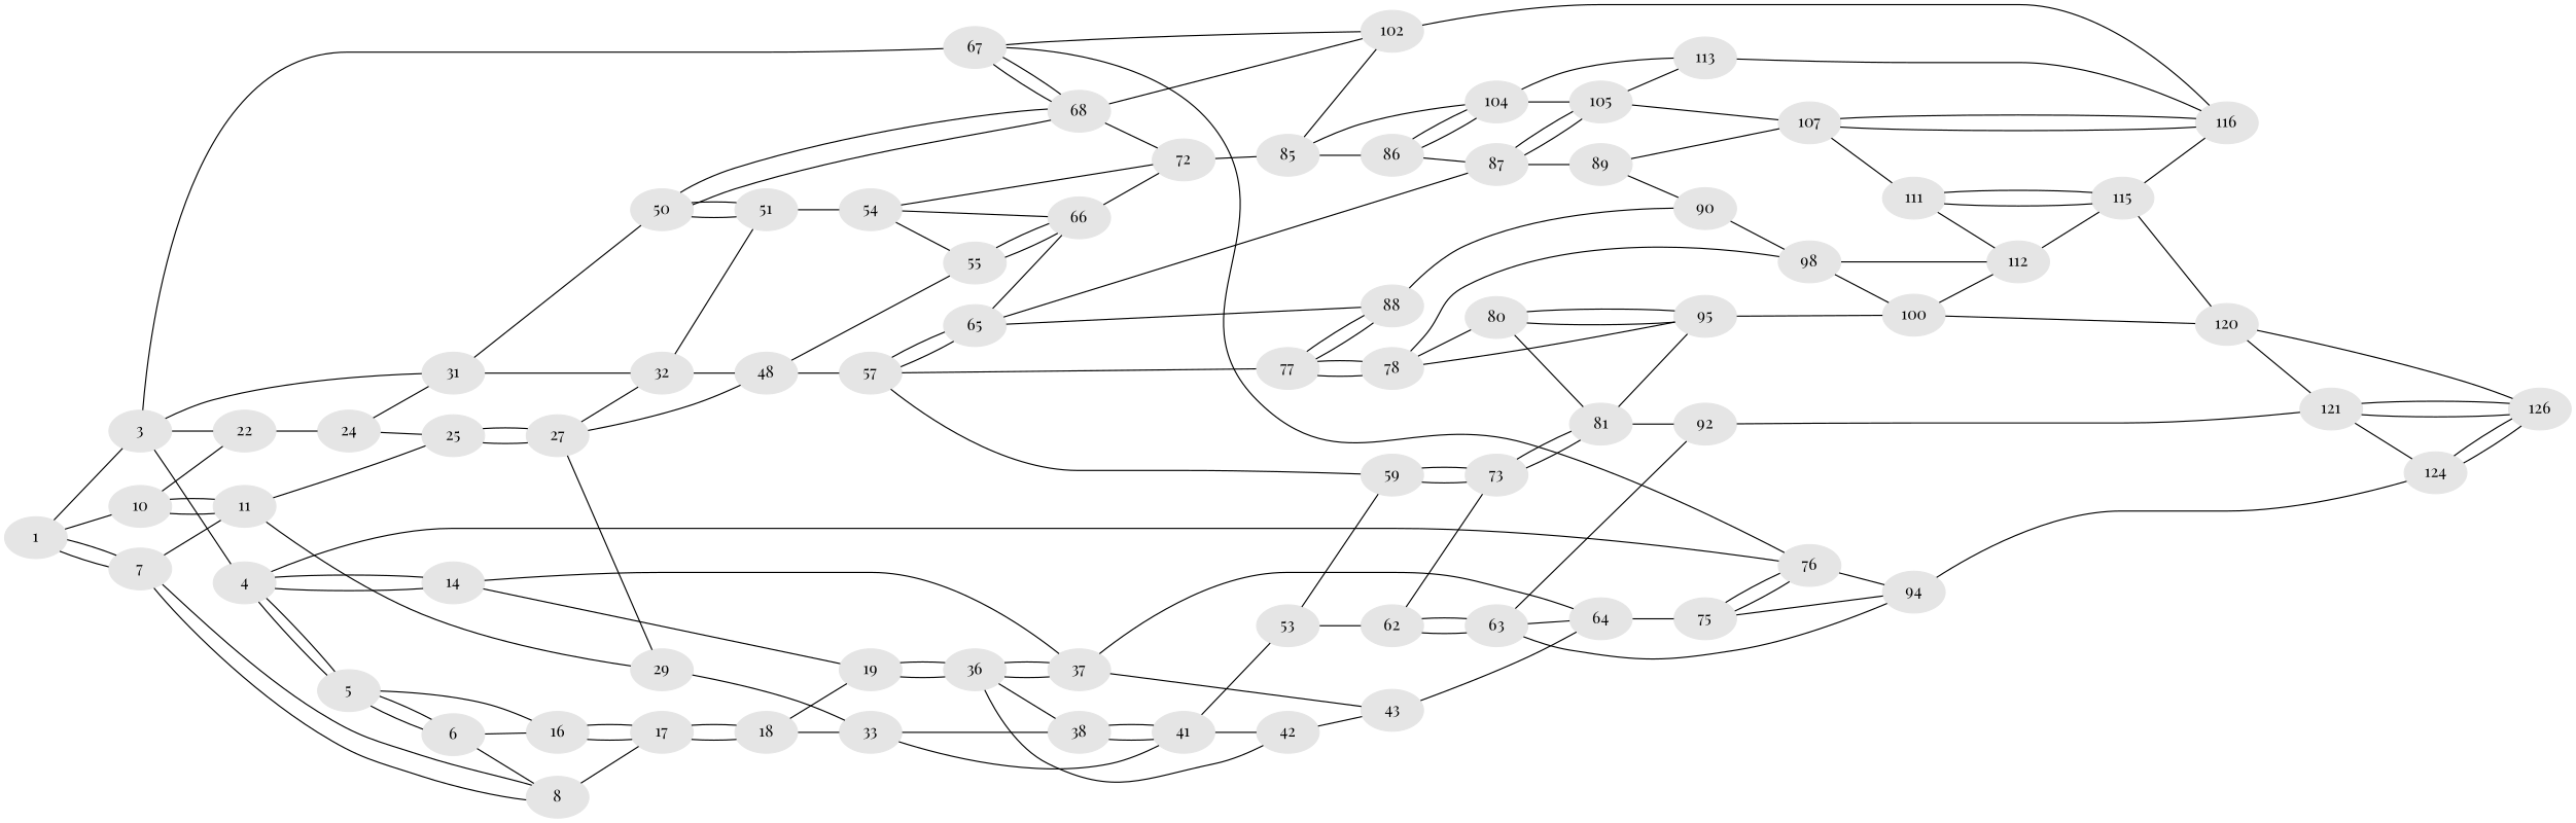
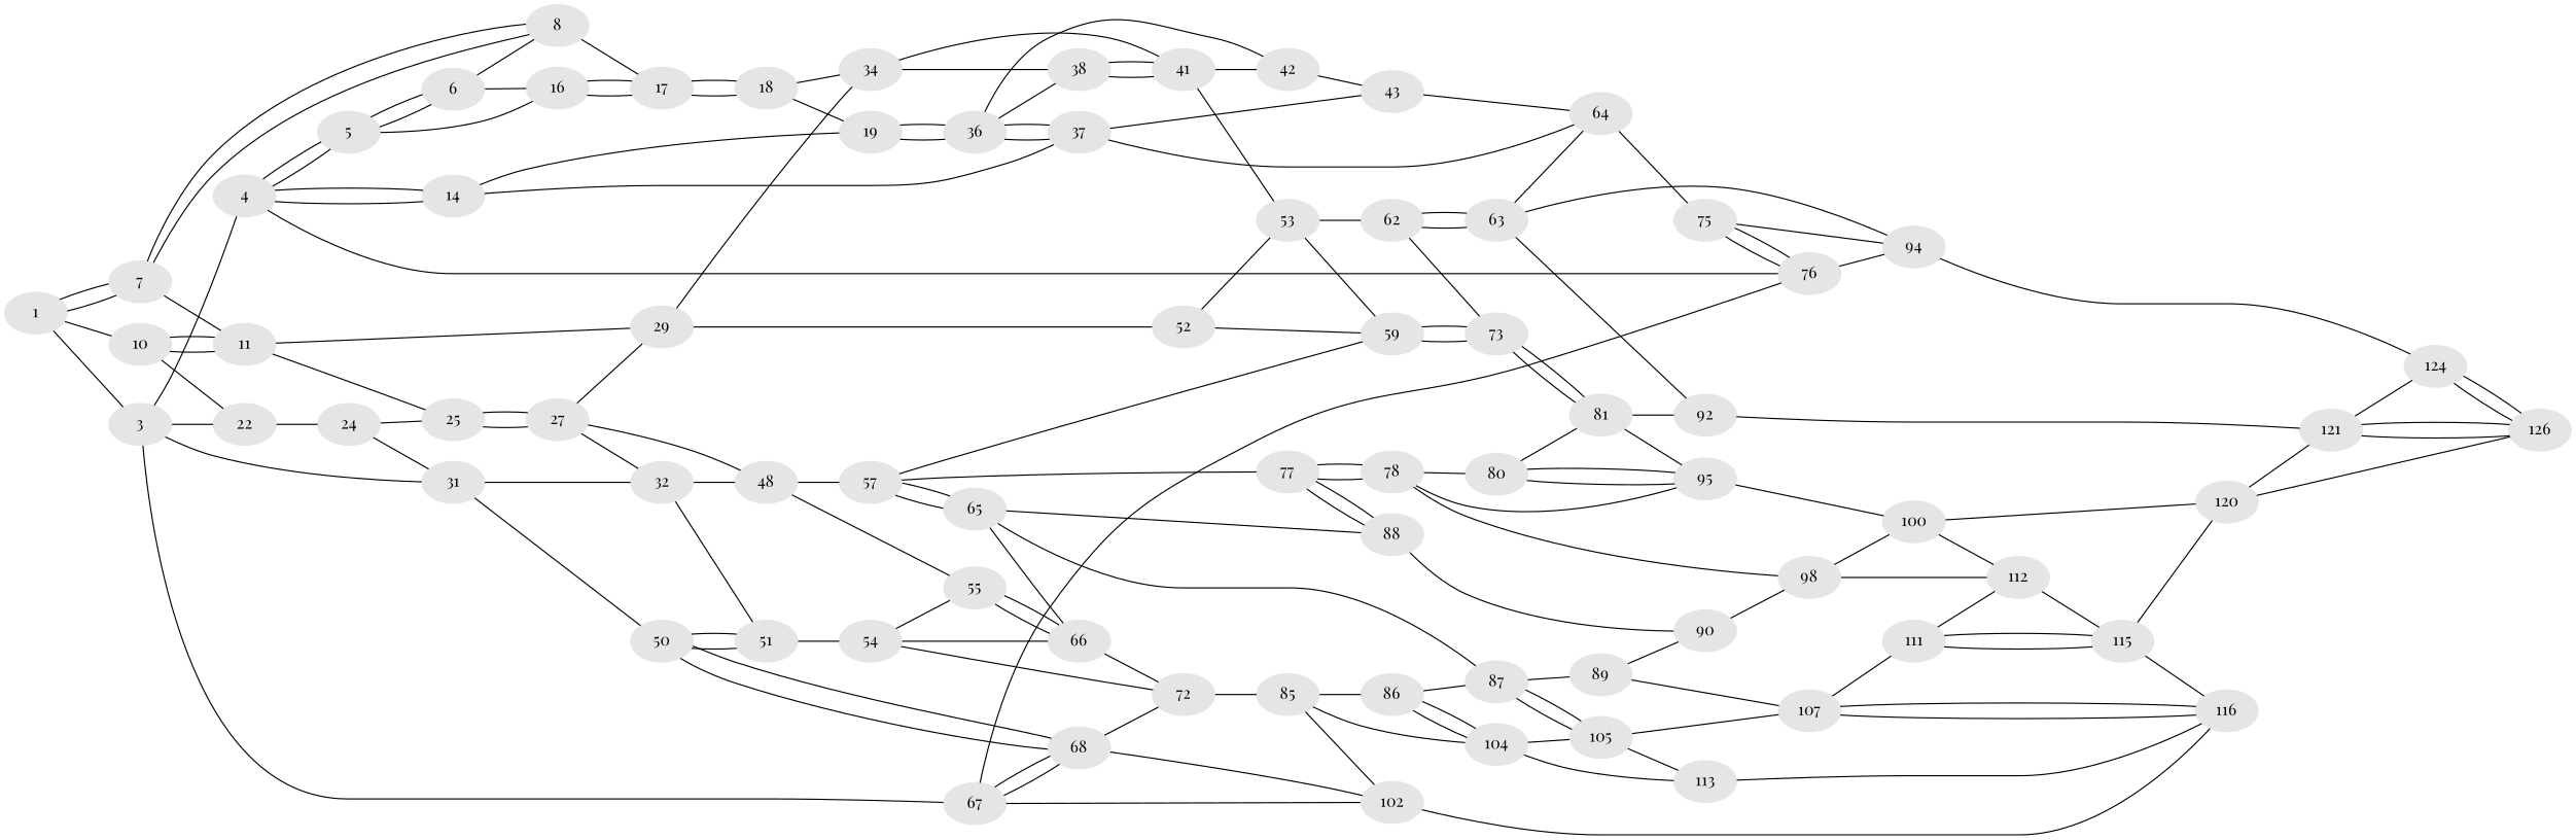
  graph {
    fontname="Playfair Display"
    rankdir=LR
    node [color=gray90 fontname="Playfair Display" style=filled]
    edge [fontname="Playfair Display"]
    1 [super="+2"]
    3 [super="+21"]
    7
    10
    4
    22 [super="+23"]
    31 [super="+40"]
    67
    8
    11 [super="+12"]
    5 [super="+13"]
    14 [super="+15"]
    76
    24 [super="+26"]
    32 [super="+47"]
    50
    68 [super="+71"]
    102 [super="+119"]
    6 [super="+9"]
    16
    19
    37 [super="+44"]
    94 [super="+125"]
    17 [super="+20"]
    25
    29 [super="+33"]
    18 [super="+30"]
    27 [super="+28"]
-   34 [super="+35" label=33]
+   34 [super="+35"]
+   52
    36 [super="+39"]
    43 [super="+56"]
    64 [super="+74"]
    38
    41 [super="+45"]
    42 [super="+46"]
    48 [super="+49"]
    51
    55
    57 [super="+58"]
    53 [super="+61"]
    59 [super="+60"]
    54 [super="+69"]
    75
    62
    66 [super="+70"]
    65 [super="+82"]
    77
    72 [super="+84"]
    73
    63 [super="+93"]
    85 [super="+103"]
    n53 [label=88]
    87 [super="+88"]
    78 [super="+79"]
    81 [super="+91"]
    92
    121 [super="+122"]
    124
    90 [super="+97"]
    89 [super="+109"]
    105 [super="+106"]
    116 [super="+118"]
    86
    104 [super="+110"]
    95 [super="+96"]
    80
    98 [super="+99"]
    100 [super="+101"]
    112 [super="+114"]
    113
    107 [super="+108"]
    111
    126
    120 [super="+123"]
    115 [super="+117"]
    1 -- 3
    1 -- 7
    1 -- 7
    1 -- 10
    3 -- 4
    3 -- 22
    3 -- 31
    3 -- 67
    7 -- 8
    7 -- 8
    7 -- 11
    10 -- 22
    10 -- 11
    10 -- 11
    4 -- 5
    4 -- 5
    4 -- 14
    4 -- 14
    4 -- 76
    22 -- 24 [weight=2]
    31 -- 32
    31 -- 50
    67 -- 76
    67 -- 68
    67 -- 68
    67 -- 102
    8 -- 17
    11 -- 25
    11 -- 29
    5 -- 6
    5 -- 6
    5 -- 16
    14 -- 19
    14 -- 37
    76 -- 94
    24 -- 31
    24 -- 25
    32 -- 48
    32 -- 51
    50 -- 68
    50 -- 68
    50 -- 51
    50 -- 51
    68 -- 102
    68 -- 72
    102 -- 116
    6 -- 8
    6 -- 16
    16 -- 17
    16 -- 17
    19 -- 36
    19 -- 36
    37 -- 43
    37 -- 64
    94 -- 124
    17 -- 18 [weight=2]
    17 -- 18
    25 -- 27
    25 -- 27
    29 -- 34
+   29 -- 52
    18 -- 19
    18 -- 34
    27 -- 32
    27 -- 29
    27 -- 48
    34 -- 38
    34 -- 41
+   52 -- 53
+   52 -- 59
    36 -- 37
    36 -- 37
    36 -- 38
    36 -- 42
    43 -- 64
    64 -- 75
    38 -- 41
    38 -- 41
    41 -- 42
    41 -- 53
    42 -- 43 [weight=2]
    48 -- 55
    48 -- 57
    51 -- 54
    55 -- 66
    55 -- 66
    57 -- 59
    57 -- 65
    57 -- 65
    57 -- 77
    53 -- 59
    53 -- 62
    59 -- 73
    59 -- 73
    54 -- 55
    54 -- 66
    54 -- 72
    75 -- 76
    75 -- 76
    75 -- 94
    62 -- 73
    62 -- 63
    62 -- 63
    66 -- 72
    65 -- 66
    65 -- n53
    65 -- 87
    77 -- n53
    77 -- n53
    77 -- 78
    77 -- 78
    72 -- 85
    73 -- 81
    73 -- 81
    63 -- 94
    63 -- 64
    63 -- 92
    85 -- 102
    85 -- 86
    85 -- 104
    n53 -- 90
    87 -- 89
    87 -- 105
    87 -- 105
    78 -- 95
    78 -- 80
    78 -- 98
    81 -- 92
    81 -- 95
    92 -- 121
    121 -- 124
    121 -- 126
    121 -- 126
    124 -- 126
    124 -- 126
    90 -- 98
    89 -- 90 [weight=2]
    89 -- 107
    105 -- 113
    105 -- 107
    86 -- 87
    86 -- 104
    86 -- 104
    104 -- 105
    104 -- 113
    95 -- 100
    80 -- 81
    80 -- 95
    80 -- 95
    98 -- 100
    98 -- 112
    100 -- 112
    100 -- 120
    112 -- 115
    113 -- 116
    107 -- 116
    107 -- 116
    107 -- 111
    111 -- 112
    111 -- 115
    111 -- 115
    120 -- 121
    120 -- 126
    115 -- 116
    115 -- 120
  }
